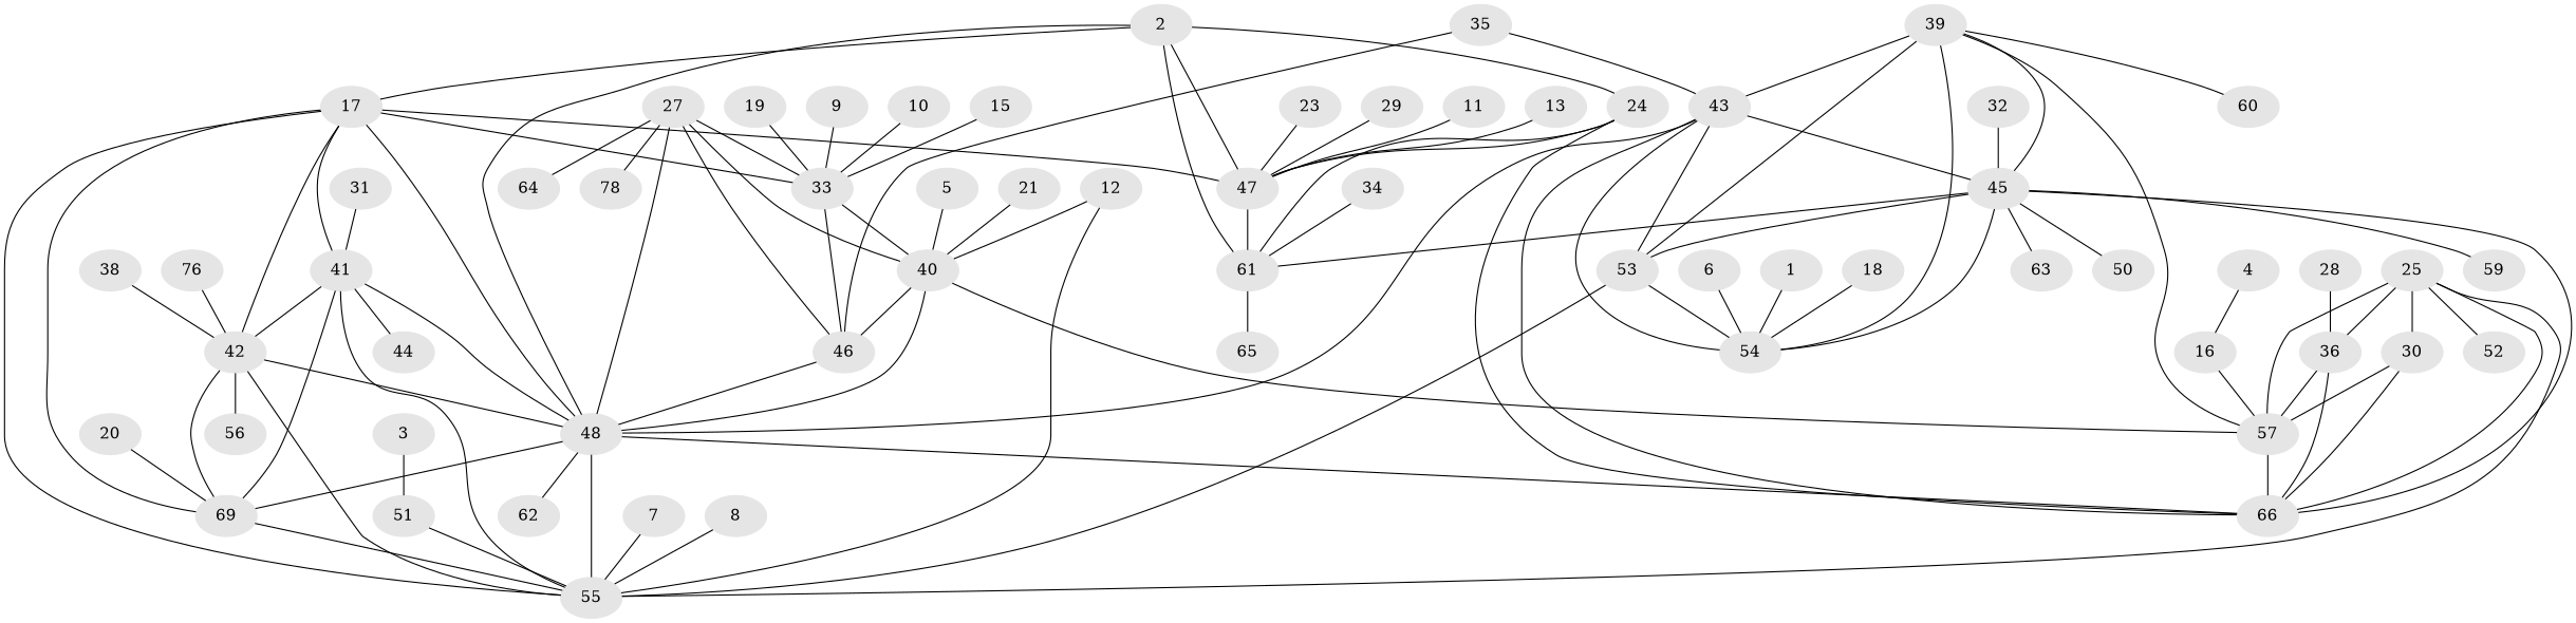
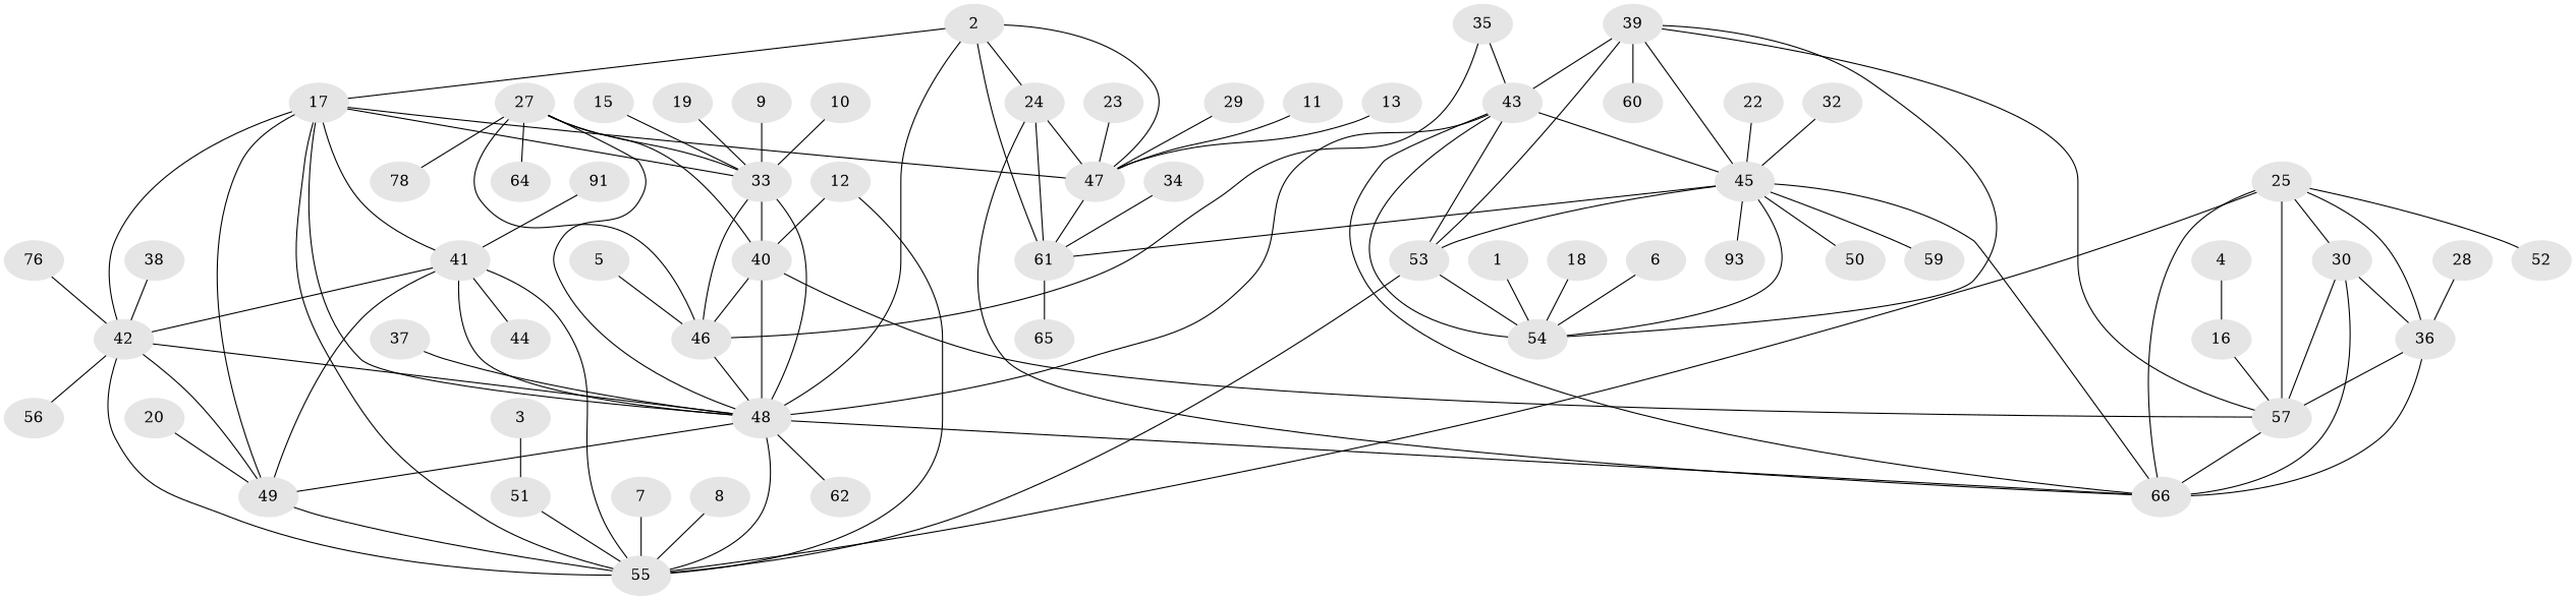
  graph {
    fontname="DejaVu Serif"
    node [color=gray90 fontname="DejaVu Serif" style=filled]
    edge [fontname="DejaVu Serif" weight=1.0]
    1
    54
    2
    17
    24
    47
    48
    61
    55
    33
    41
    42
-   49 [label=69]
+   49
    66
    62
    65
    3
    51
    4
    16
    57
    5
    40
    46
    6
    7
    8
    9
    10
    11
    12
    13
    43
    45
    53
    15
    44
    56
    18
    19
    20
-   21
+   22
    50
    59
-   63
+   63 [label=93]
    23
    25
    30
    36
    52
    n52 [label=76]
    27
    n54 [label=78]
    64
    28
    29
-   31
+   31 [label=91]
    32
    34
    35
+   37
    38
    39
    60
    1 -- 54
    2 -- 17
    2 -- 24 [weight=2.0]
    2 -- 47 [weight=2.0]
    2 -- 48
    2 -- 61 [weight=4.0]
    17 -- 47
    17 -- 48
    17 -- 55
    17 -- 33
    17 -- 41
    17 -- 42
    17 -- 49
    24 -- 47
    24 -- 61 [weight=2.0]
    24 -- 66
    47 -- 61 [weight=2.0]
    48 -- 55
    48 -- 49
    48 -- 66
    48 -- 62
    61 -- 65
+   33 -- 48
    33 -- 40 [weight=2.0]
    33 -- 46
    41 -- 48
    41 -- 55
    41 -- 42
    41 -- 49
    41 -- 44
    42 -- 48
    42 -- 55
    42 -- 49
    42 -- 56
    49 -- 55
    3 -- 51
    51 -- 55
    4 -- 16
    16 -- 57
    57 -- 66 [weight=2.0]
-   5 -- 40
+   5 -- 46
    40 -- 48 [weight=2.0]
    40 -- 57
    40 -- 46 [weight=2.0]
    46 -- 48
    6 -- 54
    7 -- 55
    8 -- 55
    9 -- 33
    10 -- 33
    11 -- 47
    12 -- 55
    12 -- 40
    13 -- 47
    43 -- 54
    43 -- 48
    43 -- 66
    43 -- 45
    43 -- 53 [weight=2.0]
    45 -- 54
    45 -- 61
    45 -- 66
    45 -- 53 [weight=2.0]
    45 -- 50
    45 -- 59
    45 -- 63
    53 -- 54 [weight=2.0]
    53 -- 55
    15 -- 33
    18 -- 54
    19 -- 33
    20 -- 49
-   21 -- 40
+   22 -- 45
    23 -- 47
    25 -- 55
    25 -- 66
    25 -- 57 [weight=2.0]
    25 -- 30
    25 -- 36
    25 -- 52
    30 -- 66
    30 -- 57 [weight=2.0]
+   30 -- 36
    36 -- 66
    36 -- 57 [weight=2.0]
    n52 -- 42
    27 -- 48
    27 -- 33
    27 -- 40 [weight=2.0]
    27 -- 46
    27 -- n54
    27 -- 64
    28 -- 36
    29 -- 47
    31 -- 41
    32 -- 45
    34 -- 61
    35 -- 46
    35 -- 43
+   37 -- 48
    38 -- 42
    39 -- 54
    39 -- 57
    39 -- 43
    39 -- 45
    39 -- 53 [weight=2.0]
    39 -- 60
  }
